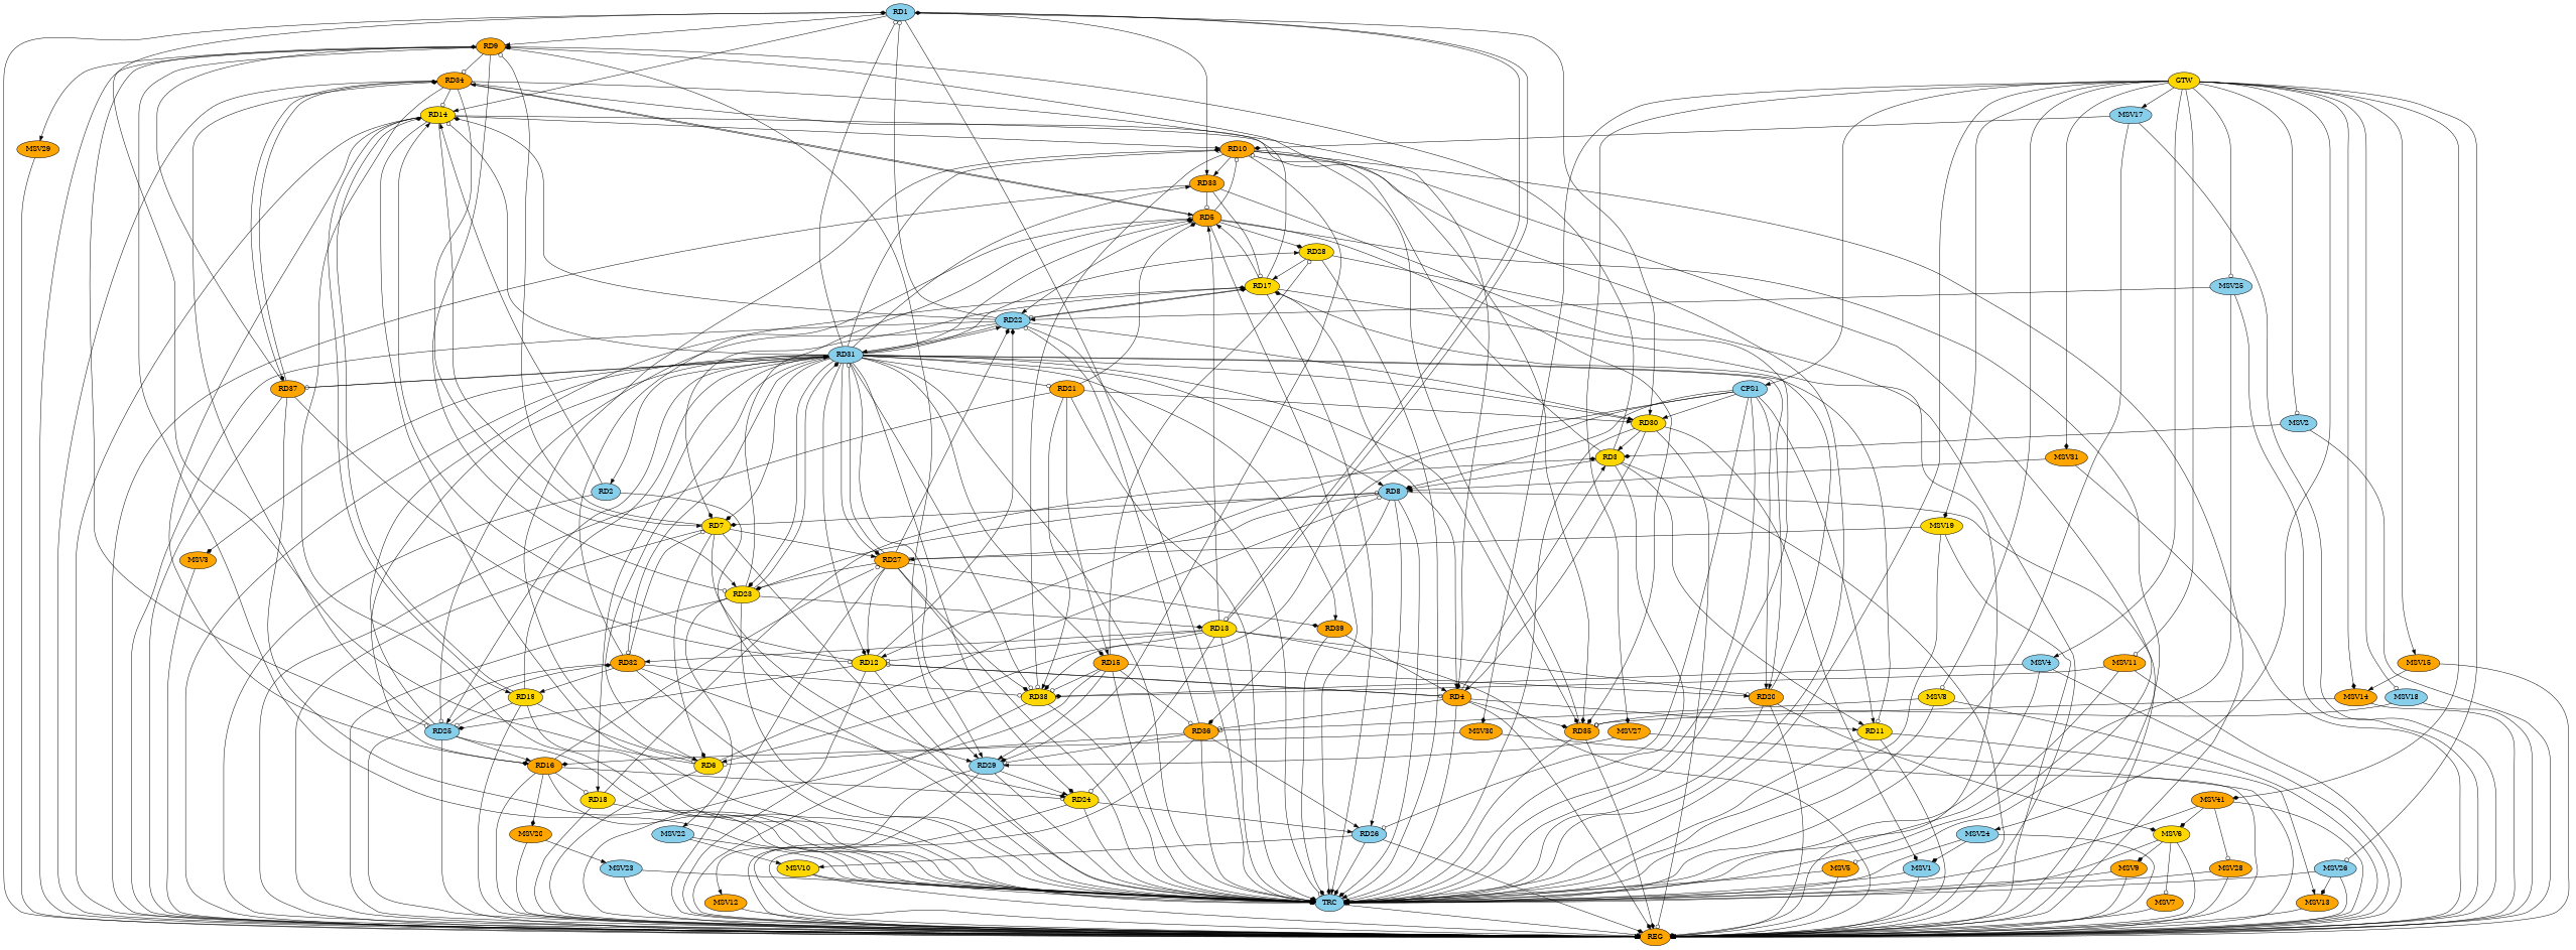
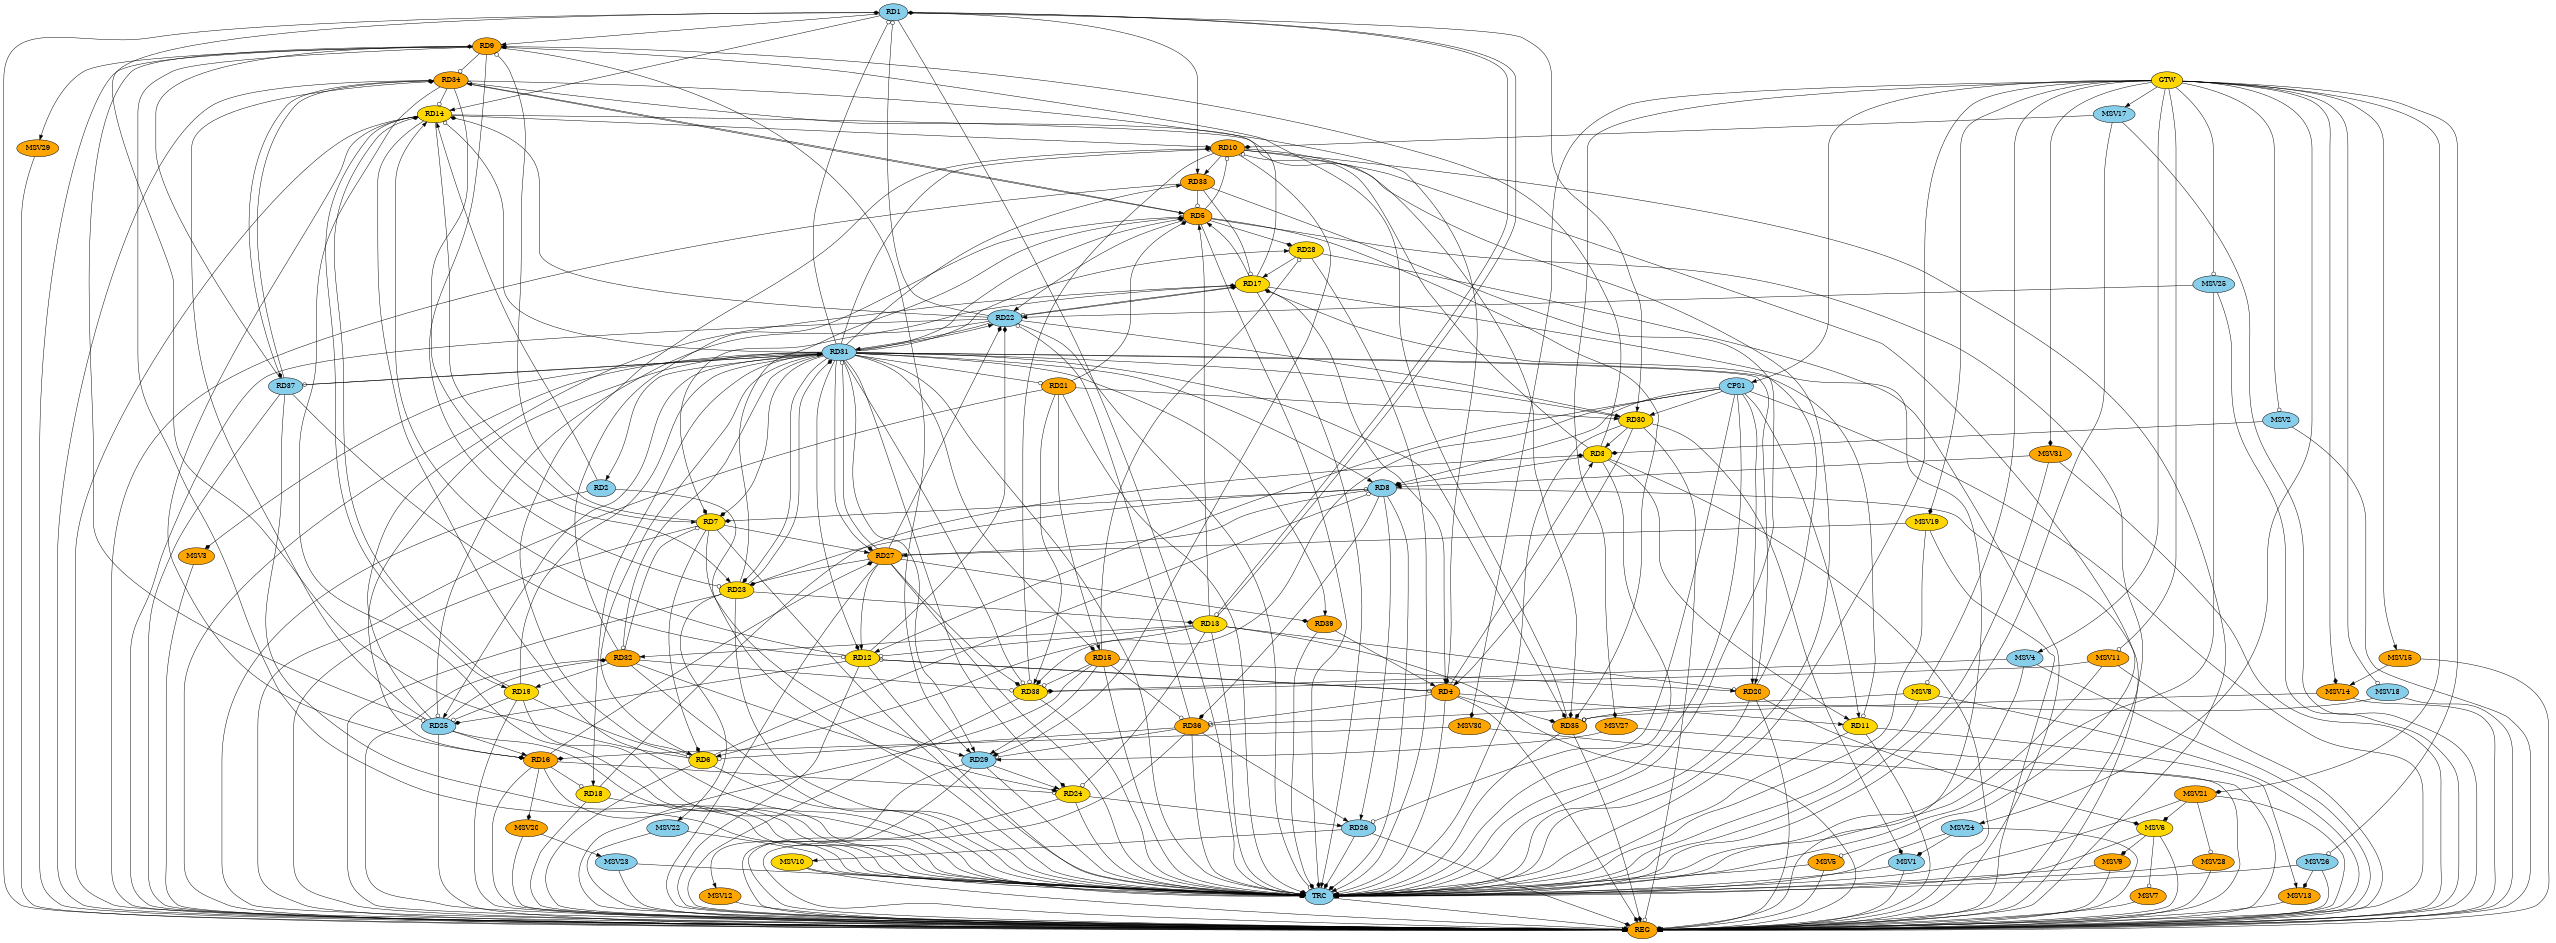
  strict digraph {
    node [fillcolor=orange style=filled]
    edge [arrowhead=normal]
    n1 [fillcolor=skyblue label=RD1]
    n2 [label=RD9]
    n3 [fillcolor=gold label=RD13]
    n4 [fillcolor=gold label=RD14]
    n5 [fillcolor=gold label=RD30]
    n6 [label=RD33]
    n7 [label=REG]
    n8 [fillcolor=skyblue label=TRC]
    n9 [label=RD34]
    n10 [fillcolor=skyblue label=RD29]
    n11 [fillcolor=gold label=RD23]
    n12 [fillcolor=skyblue label=RD25]
    n13 [label=MSV29]
    n14 [fillcolor=gold label=RD12]
    n15 [label=RD5]
    n16 [fillcolor=gold label=RD6]
    n17 [label=RD20]
    n18 [fillcolor=gold label=RD24]
    n19 [label=RD32]
    n20 [label=RD10]
    n21 [label=RD35]
    n22 [fillcolor=gold label=RD7]
    n23 [label=RD16]
    n24 [fillcolor=gold label=RD19]
    n25 [fillcolor=gold label=RD3]
    n26 [label=RD4]
    n27 [fillcolor=skyblue label=MSV1]
    n28 [fillcolor=gold label=RD17]
    n29 [fillcolor=skyblue label=RD2]
    n30 [fillcolor=skyblue label=RD8]
    n31 [fillcolor=gold label=RD11]
    n32 [label=RD36]
    n33 [label=RD27]
    n34 [fillcolor=skyblue label=RD26]
    n35 [fillcolor=gold label=RD38]
    n36 [label=MSV5]
    n37 [label=MSV13]
    n38 [fillcolor=skyblue label=RD22]
    n39 [fillcolor=gold label=RD28]
    n40 [fillcolor=skyblue label=RD31]
-   n41 [label=RD37]
+   n41 [fillcolor=skyblue label=RD37]
    n42 [label=RD39]
    n43 [label=MSV12]
    n44 [fillcolor=gold label=MSV10]
    n45 [fillcolor=skyblue label=MSV22]
    n46 [fillcolor=gold label=MSV6]
    n47 [fillcolor=gold label=RD18]
    n48 [label=MSV20]
    n49 [label=RD15]
    n50 [fillcolor=skyblue label=MSV23]
    n51 [label=RD21]
    n52 [label=MSV3]
    n53 [label=MSV7]
    n54 [label=MSV9]
    n55 [fillcolor=skyblue label=CPS1]
    n56 [fillcolor=gold label=GTW]
    n57 [fillcolor=skyblue label=MSV2]
    n58 [fillcolor=skyblue label=MSV4]
    n59 [fillcolor=gold label=MSV8]
    n60 [label=MSV11]
    n61 [label=MSV14]
    n62 [label=MSV15]
    n63 [fillcolor=skyblue label=MSV17]
    n64 [fillcolor=skyblue label=MSV18]
    n65 [fillcolor=gold label=MSV19]
-   n66 [label=MSV41]
+   n66 [label=MSV21]
    n67 [fillcolor=skyblue label=MSV24]
    n68 [fillcolor=skyblue label=MSV25]
    n69 [fillcolor=skyblue label=MSV26]
    n70 [label=MSV27]
    n71 [label=MSV30]
    n72 [label=MSV31]
    n73 [label=MSV28]
    n1 -> n2
    n1 -> n3 [arrowhead=odot]
    n1 -> n4
    n1 -> n5
    n1 -> n6
    n1 -> n7
    n1 -> n8
    n2 -> n7
    n2 -> n8 [arrowhead=odot]
    n2 -> n9 [arrowhead=odot]
    n2 -> n10
    n2 -> n11 [arrowhead=odot]
    n2 -> n12 [arrowhead=odot]
    n2 -> n13
    n3 -> n1 [arrowhead=diamond]
    n3 -> n7
    n3 -> n8 [arrowhead=odot]
    n3 -> n14 [arrowhead=odot]
    n3 -> n15
    n3 -> n16
    n3 -> n17 [arrowhead=odot]
    n3 -> n18 [arrowhead=odot]
    n3 -> n19
    n4 -> n7 [arrowhead=diamond]
    n4 -> n8
    n4 -> n20
    n4 -> n21 [arrowhead=diamond]
    n4 -> n22
    n4 -> n23 [arrowhead=diamond]
    n4 -> n24
    n5 -> n7 [arrowhead=odot]
    n5 -> n8
    n5 -> n25
    n5 -> n26
    n5 -> n27 [arrowhead=diamond]
    n6 -> n7 [arrowhead=odot]
    n6 -> n8
    n6 -> n15 [arrowhead=odot]
    n6 -> n28 [arrowhead=odot]
    n8 -> n7 [arrowhead=odot]
    n9 -> n4 [arrowhead=odot]
    n9 -> n7 [arrowhead=odot]
    n9 -> n8 [arrowhead=odot]
    n9 -> n11
    n9 -> n15
    n9 -> n26 [arrowhead=diamond]
    n9 -> n41 [arrowhead=diamond]
    n10 -> n7 [arrowhead=odot]
    n10 -> n8 [arrowhead=odot]
    n10 -> n18
    n10 -> n43
    n11 -> n3 [arrowhead=diamond]
    n11 -> n7
    n11 -> n8
    n11 -> n15 [arrowhead=diamond]
    n11 -> n30 [arrowhead=odot]
    n11 -> n40 [arrowhead=diamond]
    n11 -> n45
    n12 -> n7 [arrowhead=diamond]
    n12 -> n8
    n12 -> n9 [arrowhead=diamond]
    n12 -> n19 [arrowhead=diamond]
    n12 -> n23
    n12 -> n28 [arrowhead=diamond]
    n13 -> n7
    n14 -> n4
    n14 -> n7 [arrowhead=odot]
    n14 -> n8 [arrowhead=diamond]
    n14 -> n12 [arrowhead=diamond]
    n14 -> n26 [arrowhead=odot]
    n14 -> n38 [arrowhead=diamond]
    n15 -> n7
    n15 -> n8 [arrowhead=diamond]
    n15 -> n9
    n15 -> n20 [arrowhead=odot]
    n15 -> n21 [arrowhead=diamond]
    n15 -> n38
    n15 -> n39 [arrowhead=diamond]
    n16 -> n1 [arrowhead=diamond]
    n16 -> n7
+   n16 -> n8
    n16 -> n20 [arrowhead=diamond]
    n16 -> n30 [arrowhead=odot]
    n17 -> n7 [arrowhead=odot]
    n17 -> n8
    n17 -> n28 [arrowhead=diamond]
    n17 -> n46 [arrowhead=diamond]
    n18 -> n7 [arrowhead=diamond]
    n18 -> n8 [arrowhead=odot]
    n18 -> n34
    n19 -> n7 [arrowhead=diamond]
    n19 -> n8 [arrowhead=diamond]
    n19 -> n15 [arrowhead=odot]
    n19 -> n18 [arrowhead=diamond]
    n19 -> n22 [arrowhead=odot]
    n19 -> n24
    n19 -> n35 [arrowhead=odot]
    n20 -> n6
    n20 -> n7
    n20 -> n8 [arrowhead=diamond]
    n20 -> n10 [arrowhead=diamond]
    n20 -> n35 [arrowhead=odot]
    n20 -> n36 [arrowhead=odot]
    n21 -> n2
    n21 -> n7 [arrowhead=diamond]
    n21 -> n8
    n22 -> n2 [arrowhead=odot]
    n22 -> n7 [arrowhead=odot]
    n22 -> n8 [arrowhead=diamond]
    n22 -> n10
    n22 -> n16 [arrowhead=diamond]
    n22 -> n33
    n23 -> n7
    n23 -> n8
    n23 -> n18 [arrowhead=odot]
-   n23 -> n33 [arrowhead=odot]
+   n23 -> n33 [arrowhead=diamond]
    n23 -> n47 [arrowhead=odot]
    n23 -> n48 [arrowhead=diamond]
    n24 -> n4 [arrowhead=diamond]
    n24 -> n7 [arrowhead=odot]
    n24 -> n8 [arrowhead=odot]
    n24 -> n12 [arrowhead=odot]
    n24 -> n16 [arrowhead=odot]
    n24 -> n40
    n25 -> n2 [arrowhead=diamond]
    n25 -> n7
    n25 -> n8 [arrowhead=diamond]
    n25 -> n20 [arrowhead=odot]
    n25 -> n30
    n25 -> n31
    n26 -> n7 [arrowhead=diamond]
    n26 -> n8 [arrowhead=odot]
    n26 -> n14 [arrowhead=odot]
    n26 -> n21 [arrowhead=diamond]
    n26 -> n25
    n26 -> n31
    n26 -> n32 [arrowhead=odot]
    n27 -> n7 [arrowhead=odot]
    n27 -> n8
    n28 -> n7 [arrowhead=odot]
    n28 -> n8
    n28 -> n9 [arrowhead=odot]
    n28 -> n15
    n28 -> n22 [arrowhead=diamond]
    n28 -> n26
    n28 -> n38 [arrowhead=odot]
    n29 -> n4
    n29 -> n7
    n29 -> n8 [arrowhead=diamond]
    n30 -> n7 [arrowhead=diamond]
    n30 -> n8 [arrowhead=diamond]
    n30 -> n22 [arrowhead=diamond]
    n30 -> n32 [arrowhead=diamond]
    n30 -> n33 [arrowhead=odot]
    n30 -> n34
    n31 -> n7
    n31 -> n8 [arrowhead=odot]
    n31 -> n37
    n32 -> n7
    n32 -> n8
    n32 -> n10 [arrowhead=odot]
    n32 -> n16 [arrowhead=odot]
    n32 -> n34
    n32 -> n38 [arrowhead=odot]
    n33 -> n7
    n33 -> n8
    n33 -> n11 [arrowhead=diamond]
    n33 -> n14
    n33 -> n35 [arrowhead=diamond]
    n33 -> n38 [arrowhead=diamond]
    n33 -> n40 [arrowhead=odot]
    n33 -> n42 [arrowhead=diamond]
    n34 -> n7 [arrowhead=diamond]
    n34 -> n8 [arrowhead=diamond]
    n34 -> n44
    n35 -> n7
    n35 -> n8
    n36 -> n7 [arrowhead=odot]
    n36 -> n8 [arrowhead=diamond]
    n37 -> n7 [arrowhead=odot]
    n38 -> n1 [arrowhead=odot]
    n38 -> n4 [arrowhead=diamond]
    n38 -> n5
    n38 -> n7 [arrowhead=diamond]
    n38 -> n8 [arrowhead=odot]
    n38 -> n12 [arrowhead=odot]
    n38 -> n28 [arrowhead=diamond]
    n38 -> n40
    n39 -> n7 [arrowhead=diamond]
    n39 -> n8
    n39 -> n28
    n40 -> n1 [arrowhead=odot]
    n40 -> n4 [arrowhead=odot]
    n40 -> n5
    n40 -> n6
    n40 -> n7 [arrowhead=diamond]
    n40 -> n8
    n40 -> n10
    n40 -> n11 [arrowhead=diamond]
    n40 -> n12
    n40 -> n14 [arrowhead=diamond]
    n40 -> n15 [arrowhead=diamond]
    n40 -> n16
    n40 -> n17
    n40 -> n18 [arrowhead=diamond]
    n40 -> n19 [arrowhead=odot]
    n40 -> n20 [arrowhead=odot]
    n40 -> n21 [arrowhead=diamond]
    n40 -> n22 [arrowhead=diamond]
    n40 -> n23 [arrowhead=diamond]
    n40 -> n29
    n40 -> n30
    n40 -> n31 [arrowhead=odot]
    n40 -> n33 [arrowhead=diamond]
    n40 -> n35 [arrowhead=odot]
    n40 -> n38
    n40 -> n39
    n40 -> n41 [arrowhead=odot]
    n40 -> n42
    n40 -> n47
    n40 -> n49 [arrowhead=diamond]
    n40 -> n51 [arrowhead=odot]
    n40 -> n52 [arrowhead=diamond]
    n41 -> n2 [arrowhead=diamond]
    n41 -> n7 [arrowhead=odot]
    n41 -> n8 [arrowhead=odot]
    n41 -> n9
    n41 -> n14 [arrowhead=odot]
    n41 -> n40
    n42 -> n8 [arrowhead=diamond]
    n42 -> n26
    n43 -> n7 [arrowhead=diamond]
    n44 -> n7 [arrowhead=odot]
    n44 -> n8 [arrowhead=diamond]
-   n45 -> n44
+   n45 -> n7
    n45 -> n8 [arrowhead=odot]
    n46 -> n7 [arrowhead=odot]
    n46 -> n8 [arrowhead=diamond]
    n46 -> n53 [arrowhead=odot]
    n46 -> n54 [arrowhead=diamond]
    n47 -> n7 [arrowhead=diamond]
    n47 -> n8 [arrowhead=diamond]
    n47 -> n25 [arrowhead=diamond]
    n48 -> n7 [arrowhead=odot]
    n48 -> n50
    n49 -> n7 [arrowhead=odot]
    n49 -> n8 [arrowhead=diamond]
    n49 -> n10
    n49 -> n17
    n49 -> n32 [arrowhead=odot]
    n49 -> n35 [arrowhead=odot]
    n49 -> n39 [arrowhead=odot]
    n50 -> n7 [arrowhead=diamond]
    n50 -> n8
    n51 -> n5
    n51 -> n7 [arrowhead=diamond]
    n51 -> n8 [arrowhead=diamond]
    n51 -> n15 [arrowhead=diamond]
    n51 -> n35
    n51 -> n49
    n52 -> n7 [arrowhead=odot]
    n53 -> n7 [arrowhead=diamond]
    n54 -> n7
    n54 -> n8
    n55 -> n5
+   n55 -> n7 [arrowhead=odot]
    n55 -> n8 [arrowhead=odot]
    n55 -> n14
    n55 -> n17
    n55 -> n30 [arrowhead=diamond]
    n55 -> n31
    n55 -> n34 [arrowhead=odot]
    n55 -> n35 [arrowhead=diamond]
    n56 -> n8 [arrowhead=odot]
    n56 -> n55
    n56 -> n57 [arrowhead=odot]
    n56 -> n58
    n56 -> n59 [arrowhead=odot]
    n56 -> n60 [arrowhead=odot]
    n56 -> n61 [arrowhead=diamond]
    n56 -> n62
    n56 -> n63
    n56 -> n64 [arrowhead=odot]
    n56 -> n65 [arrowhead=diamond]
    n56 -> n66 [arrowhead=diamond]
    n56 -> n67
    n56 -> n68 [arrowhead=odot]
    n56 -> n69 [arrowhead=odot]
    n56 -> n70 [arrowhead=diamond]
    n56 -> n71 [arrowhead=diamond]
    n56 -> n72 [arrowhead=diamond]
    n57 -> n7
    n57 -> n25 [arrowhead=diamond]
    n58 -> n7 [arrowhead=odot]
    n58 -> n8 [arrowhead=odot]
    n58 -> n35 [arrowhead=diamond]
    n59 -> n7 [arrowhead=diamond]
    n59 -> n8 [arrowhead=odot]
    n59 -> n32 [arrowhead=odot]
    n60 -> n7 [arrowhead=odot]
    n60 -> n8
    n60 -> n35 [arrowhead=odot]
    n61 -> n7
    n61 -> n21 [arrowhead=odot]
    n62 -> n7
    n62 -> n61
    n63 -> n7 [arrowhead=odot]
    n63 -> n8
    n63 -> n20 [arrowhead=diamond]
    n64 -> n7
    n64 -> n21 [arrowhead=odot]
    n65 -> n7 [arrowhead=diamond]
    n65 -> n8
    n65 -> n33
    n66 -> n7 [arrowhead=odot]
    n66 -> n8 [arrowhead=odot]
    n66 -> n46 [arrowhead=diamond]
    n66 -> n73 [arrowhead=odot]
    n67 -> n7 [arrowhead=diamond]
    n67 -> n8
    n67 -> n27 [arrowhead=diamond]
    n68 -> n7
    n68 -> n8
    n68 -> n38
    n69 -> n7
    n69 -> n8
    n69 -> n37 [arrowhead=diamond]
    n70 -> n7 [arrowhead=odot]
    n70 -> n10
    n71 -> n7
    n71 -> n23 [arrowhead=diamond]
    n72 -> n7 [arrowhead=odot]
+   n72 -> n8 [arrowhead=diamond]
    n72 -> n30
    n73 -> n7
    n73 -> n8 [arrowhead=diamond]
  }
